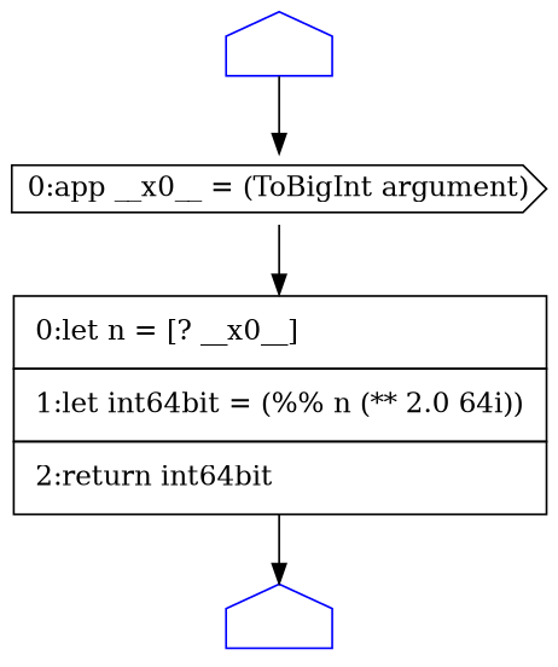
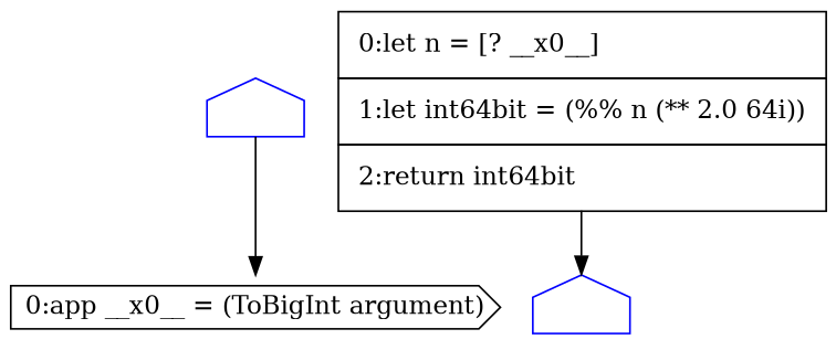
  digraph {
    node [color=blue fillcolor=white shape=house style=filled]
    edge [color=black]
    n1 [label=" "]
    n2 [color=black label=<<font color="black">0:app __x0__ = (ToBigInt argument)</font>> shape=cds]
    n3 [color=black label=<<font color="black">     <table border="0" cellborder="1" cellspacing="0" cellpadding="10">       <tr><td align="left">0:let n = [? __x0__]</td></tr>       <tr><td align="left">1:let int64bit = (%% n (** 2.0 64i))</td></tr>       <tr><td align="left">2:return int64bit</td></tr>     </table>   </font>> margin=0 shape=none]
    n4 [label=" "]
    n1 -> n2
-   n2 -> n3
    n3 -> n4
  }
